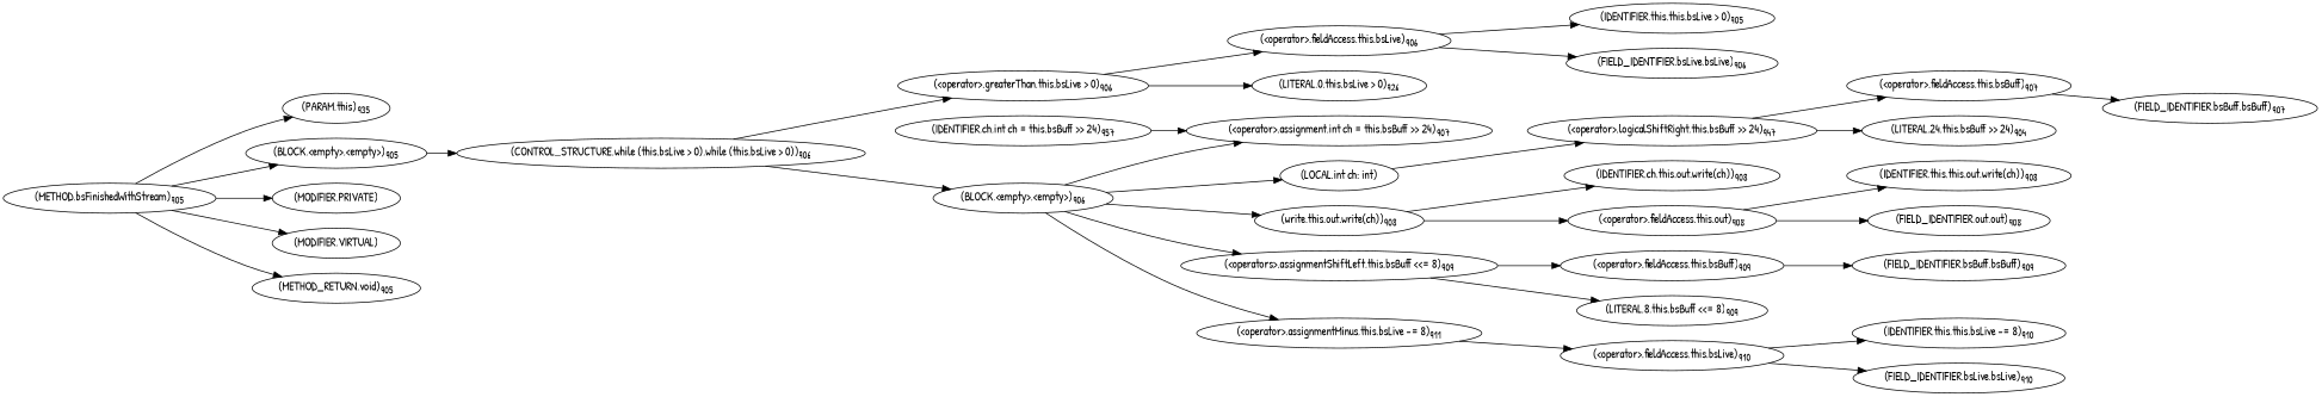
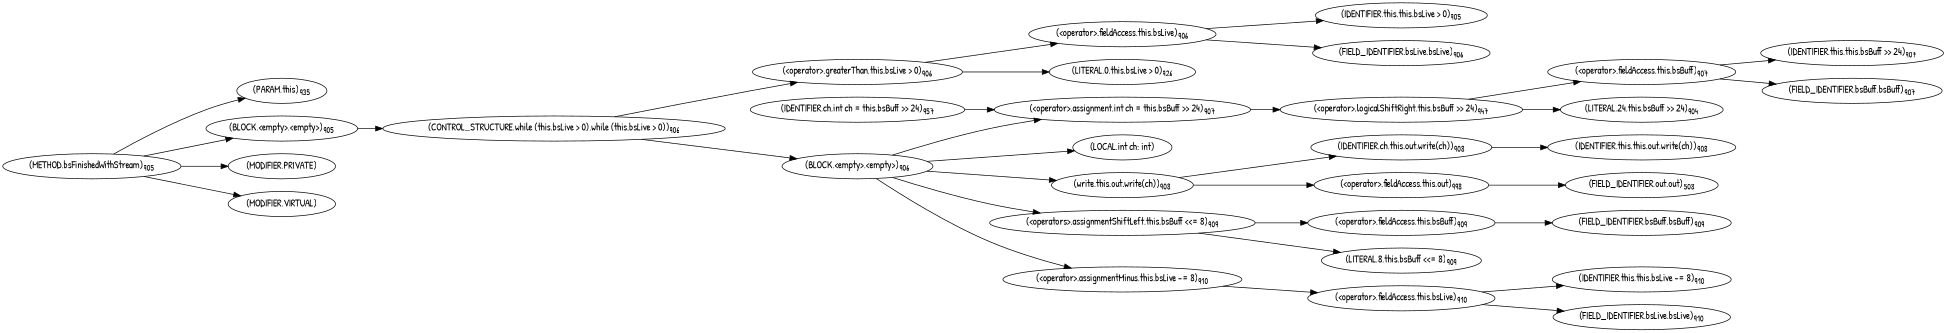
  digraph {
    fontname="Patrick Hand"
    rankdir=LR
    node [fontname="Patrick Hand"]
    edge [fontname="Patrick Hand"]
    n1 [label=<(METHOD,bsFinishedWithStream)<SUB>905</SUB>>]
    n2 [label=<(PARAM,this)<SUB>935</SUB>>]
    n3 [label=<(BLOCK,&lt;empty&gt;,&lt;empty&gt;)<SUB>905</SUB>>]
    n4 [label=<(MODIFIER,PRIVATE)>]
    n5 [label=<(MODIFIER,VIRTUAL)>]
-   n6 [label=<(METHOD_RETURN,void)<SUB>905</SUB>>]
    n7 [label=<(CONTROL_STRUCTURE,while (this.bsLive &gt; 0),while (this.bsLive &gt; 0))<SUB>906</SUB>>]
    n8 [label=<(&lt;operator&gt;.greaterThan,this.bsLive &gt; 0)<SUB>906</SUB>>]
    n9 [label=<(BLOCK,&lt;empty&gt;,&lt;empty&gt;)<SUB>906</SUB>>]
    n10 [label=<(&lt;operator&gt;.fieldAccess,this.bsLive)<SUB>906</SUB>>]
    n11 [label=<(LITERAL,0,this.bsLive &gt; 0)<SUB>926</SUB>>]
    n12 [label=<(LOCAL,int ch: int)>]
    n13 [label=<(&lt;operator&gt;.assignment,int ch = this.bsBuff &gt;&gt; 24)<SUB>907</SUB>>]
    n14 [label=<(write,this.out.write(ch))<SUB>908</SUB>>]
    n15 [label=<(&lt;operators&gt;.assignmentShiftLeft,this.bsBuff &lt;&lt;= 8)<SUB>909</SUB>>]
-   n16 [label=<(&lt;operator&gt;.assignmentMinus,this.bsLive -= 8)<SUB>911</SUB>>]
+   n16 [label=<(&lt;operator&gt;.assignmentMinus,this.bsLive -= 8)<SUB>910</SUB>>]
    n17 [label=<(IDENTIFIER,this,this.bsLive &gt; 0)<SUB>905</SUB>>]
    n18 [label=<(FIELD_IDENTIFIER,bsLive,bsLive)<SUB>906</SUB>>]
    n19 [label=<(&lt;operator&gt;.logicalShiftRight,this.bsBuff &gt;&gt; 24)<SUB>947</SUB>>]
-   n20 [label=<(&lt;operator&gt;.fieldAccess,this.out)<SUB>908</SUB>>]
+   n20 [label=<(&lt;operator&gt;.fieldAccess,this.out)<SUB>998</SUB>>]
    n21 [label=<(IDENTIFIER,ch,this.out.write(ch))<SUB>908</SUB>>]
    n22 [label=<(&lt;operator&gt;.fieldAccess,this.bsBuff)<SUB>909</SUB>>]
    n23 [label=<(LITERAL,8,this.bsBuff &lt;&lt;= 8)<SUB>909</SUB>>]
    n24 [label=<(&lt;operator&gt;.fieldAccess,this.bsLive)<SUB>910</SUB>>]
    n25 [label=<(IDENTIFIER,ch,int ch = this.bsBuff &gt;&gt; 24)<SUB>957</SUB>>]
    n26 [label=<(&lt;operator&gt;.fieldAccess,this.bsBuff)<SUB>907</SUB>>]
    n27 [label=<(LITERAL,24,this.bsBuff &gt;&gt; 24)<SUB>904</SUB>>]
+   n28 [label=<(IDENTIFIER,this,this.bsBuff &gt;&gt; 24)<SUB>907</SUB>>]
    n29 [label=<(FIELD_IDENTIFIER,bsBuff,bsBuff)<SUB>907</SUB>>]
    n30 [label=<(IDENTIFIER,this,this.out.write(ch))<SUB>908</SUB>>]
-   n31 [label=<(FIELD_IDENTIFIER,out,out)<SUB>908</SUB>>]
+   n31 [label=<(FIELD_IDENTIFIER,out,out)<SUB>508</SUB>>]
    n32 [label=<(FIELD_IDENTIFIER,bsBuff,bsBuff)<SUB>909</SUB>>]
    n33 [label=<(IDENTIFIER,this,this.bsLive -= 8)<SUB>910</SUB>>]
    n34 [label=<(FIELD_IDENTIFIER,bsLive,bsLive)<SUB>910</SUB>>]
    n1 -> n2
    n1 -> n3
    n1 -> n4
    n1 -> n5
-   n1 -> n6
    n3 -> n7
    n7 -> n8
    n7 -> n9
    n8 -> n10
    n8 -> n11
    n9 -> n12
    n9 -> n13
    n9 -> n14
    n9 -> n15
    n9 -> n16
    n10 -> n17
    n10 -> n18
-   n12 -> n19
+   n13 -> n19
    n14 -> n20
    n14 -> n21
    n15 -> n22
    n15 -> n23
    n16 -> n24
    n19 -> n26
    n19 -> n27
-   n20 -> n30
+   n21 -> n30
    n20 -> n31
    n22 -> n32
    n24 -> n33
    n24 -> n34
    n25 -> n13
+   n26 -> n28
    n26 -> n29
  }
